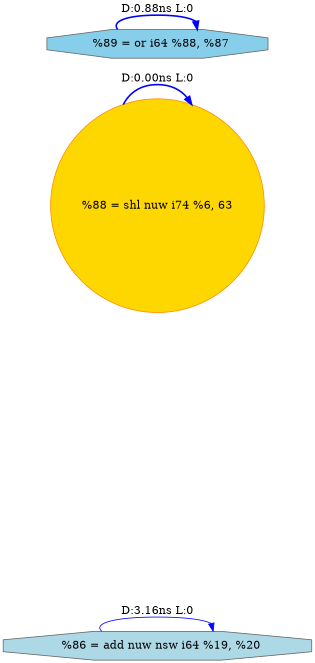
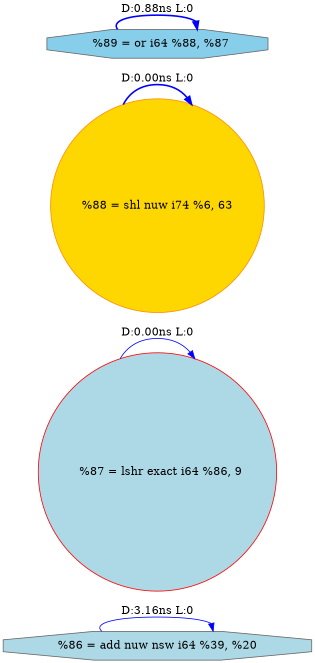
  digraph {
    rankdir=LR
    node [color=gray40 fillcolor=lightblue shape=octagon style=filled]
    edge [color=blue style=solid]
-   n1 [label="  %86 = add nuw nsw i64 %19, %20"]
+   n1 [label="%86 = add nuw nsw i64 %39, %20"]
+   n2 [color=red label="  %87 = lshr exact i64 %86, 9" shape=circle]
    n3 [color=darkorange fillcolor=gold label="%88 = shl nuw i74 %6, 63" shape=circle]
    n4 [fillcolor=skyblue label="  %89 = or i64 %88, %87"]
    n1 -> n1 [label="D:3.16ns L:0"]
+   n2 -> n2 [label="D:0.00ns L:0"]
    n3 -> n3 [label="D:0.00ns L:0" style=bold]
    n4 -> n4 [label="D:0.88ns L:0" style=bold]
  }
